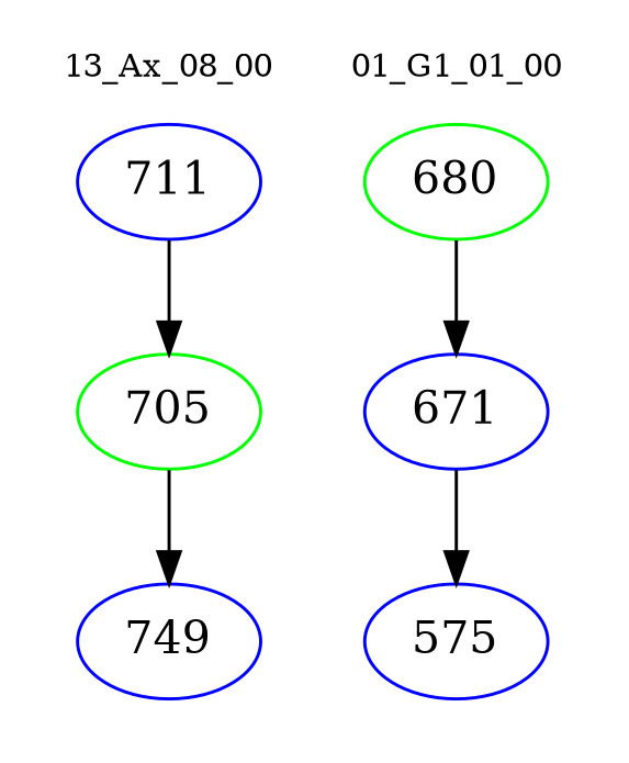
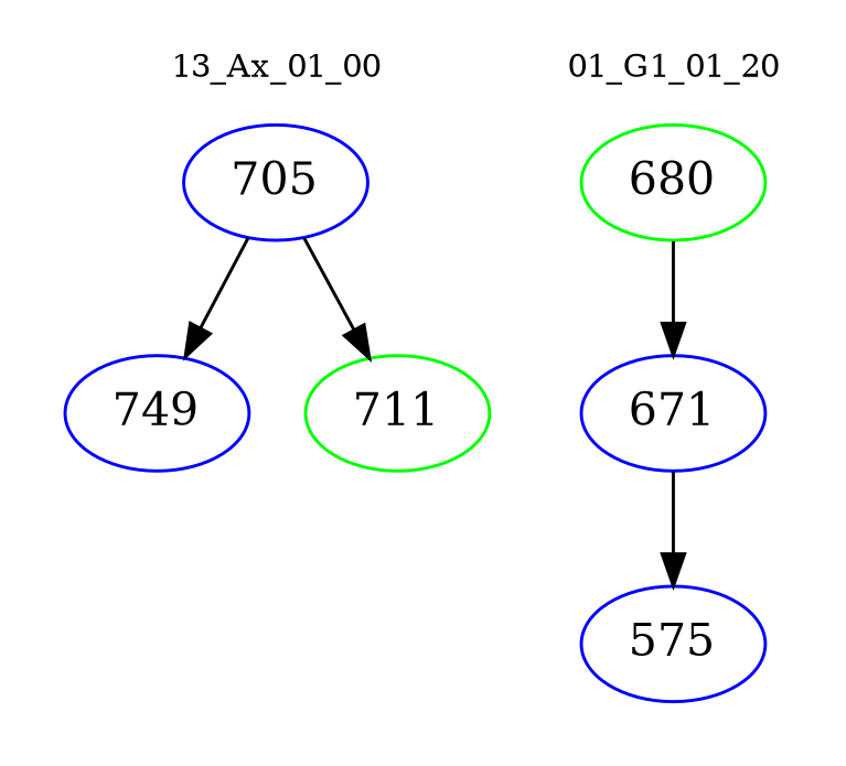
  digraph {
    node [color=blue]
    edge [color=black]
-   n1 [color=green label=705]
+   n1 [label=705]
    n2 [label=749]
-   n3 [label=711]
+   n3 [color=green label=711]
    n4 [label=671]
    n5 [label=575]
    n6 [color=green label=680]
    subgraph cluster_1 {
      color=white
      fontsize=10
-     label="13_Ax_08_00"
+     label="13_Ax_01_00"
      n1
      n2
      n3
    }
    subgraph cluster_2 {
      color=white
      fontsize=10
-     label="01_G1_01_00"
+     label="01_G1_01_20"
      n4
      n5
      n6
    }
    n1 -> n2
-   n3 -> n1
+   n1 -> n3
    n4 -> n5
    n6 -> n4
  }
